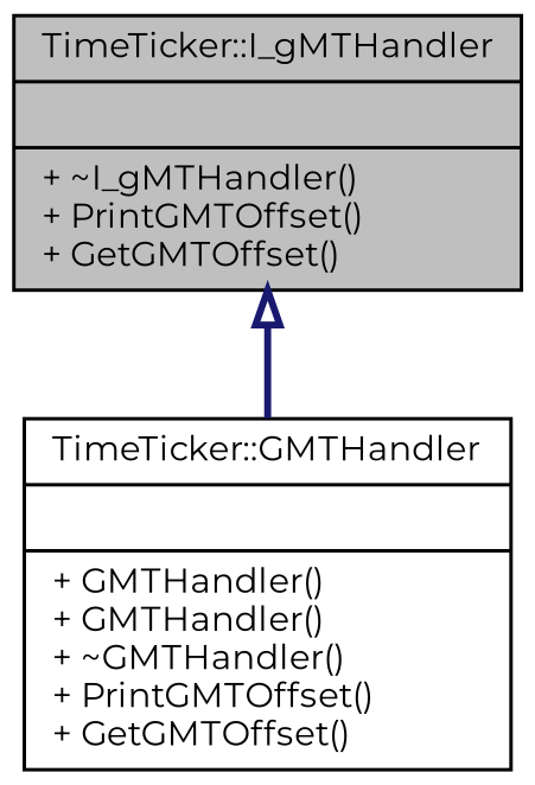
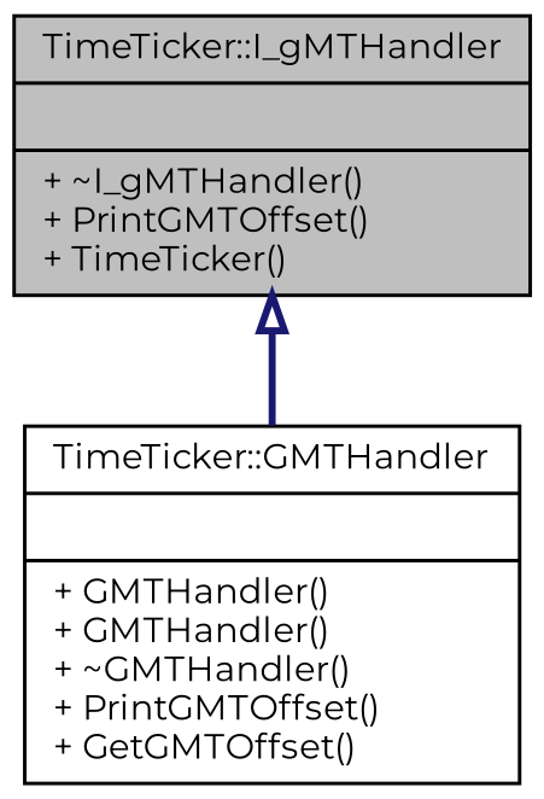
  digraph {
    fontname=Montserrat
    node [color=black fontname=Montserrat fontsize=10 shape=record style=filled]
-   n1 [fillcolor=grey75 fontcolor=black height=0.2 label="{TimeTicker::I_gMTHandler\n||+ ~I_gMTHandler()\l+ PrintGMTOffset()\l+ GetGMTOffset()\l}" width=0.4]
+   n1 [fillcolor=grey75 fontcolor=black height=0.2 label="{TimeTicker::I_gMTHandler\n||+ ~I_gMTHandler()\l+ PrintGMTOffset()\l+ TimeTicker()\l}" width=0.4]
    n2 [fillcolor=white height=0.2 label="{TimeTicker::GMTHandler\n||+ GMTHandler()\l+ GMTHandler()\l+ ~GMTHandler()\l+ PrintGMTOffset()\l+ GetGMTOffset()\l}" width=0.4]
    n1 -> n2 [arrowtail=onormal color=midnightblue dir=back fontname=Montserrat fontsize=10 labelfontname=Helvetica labelfontsize=10 style=bold]
  }
